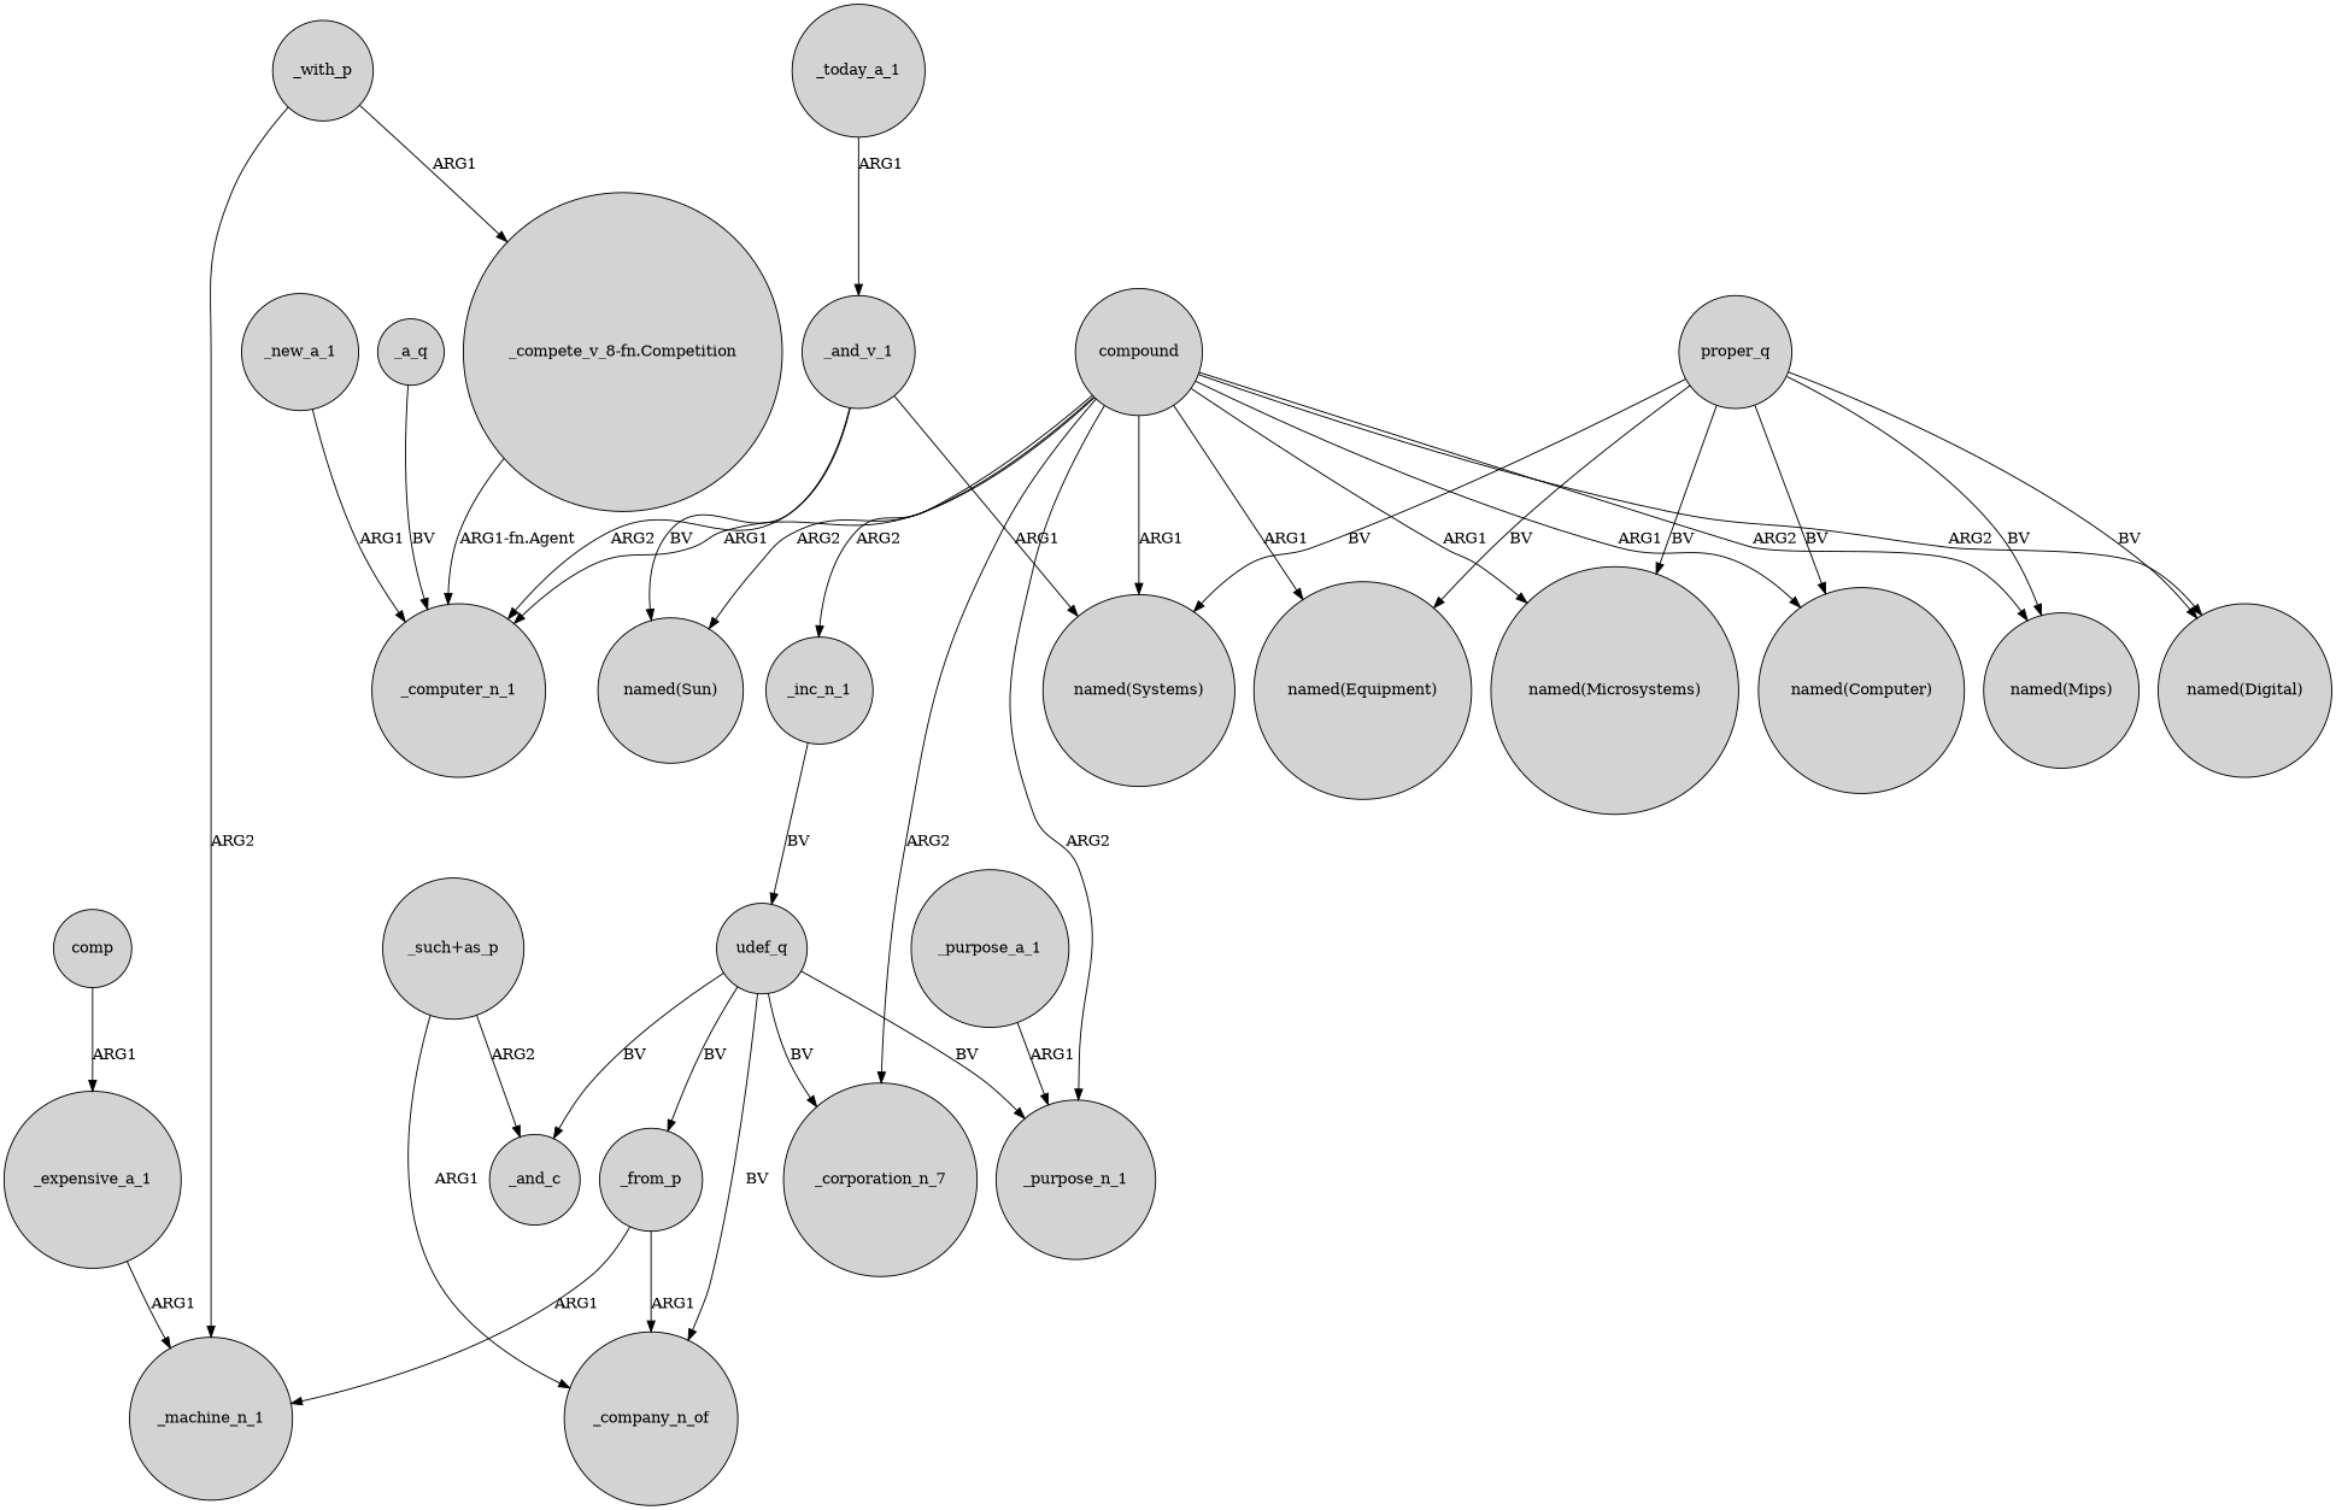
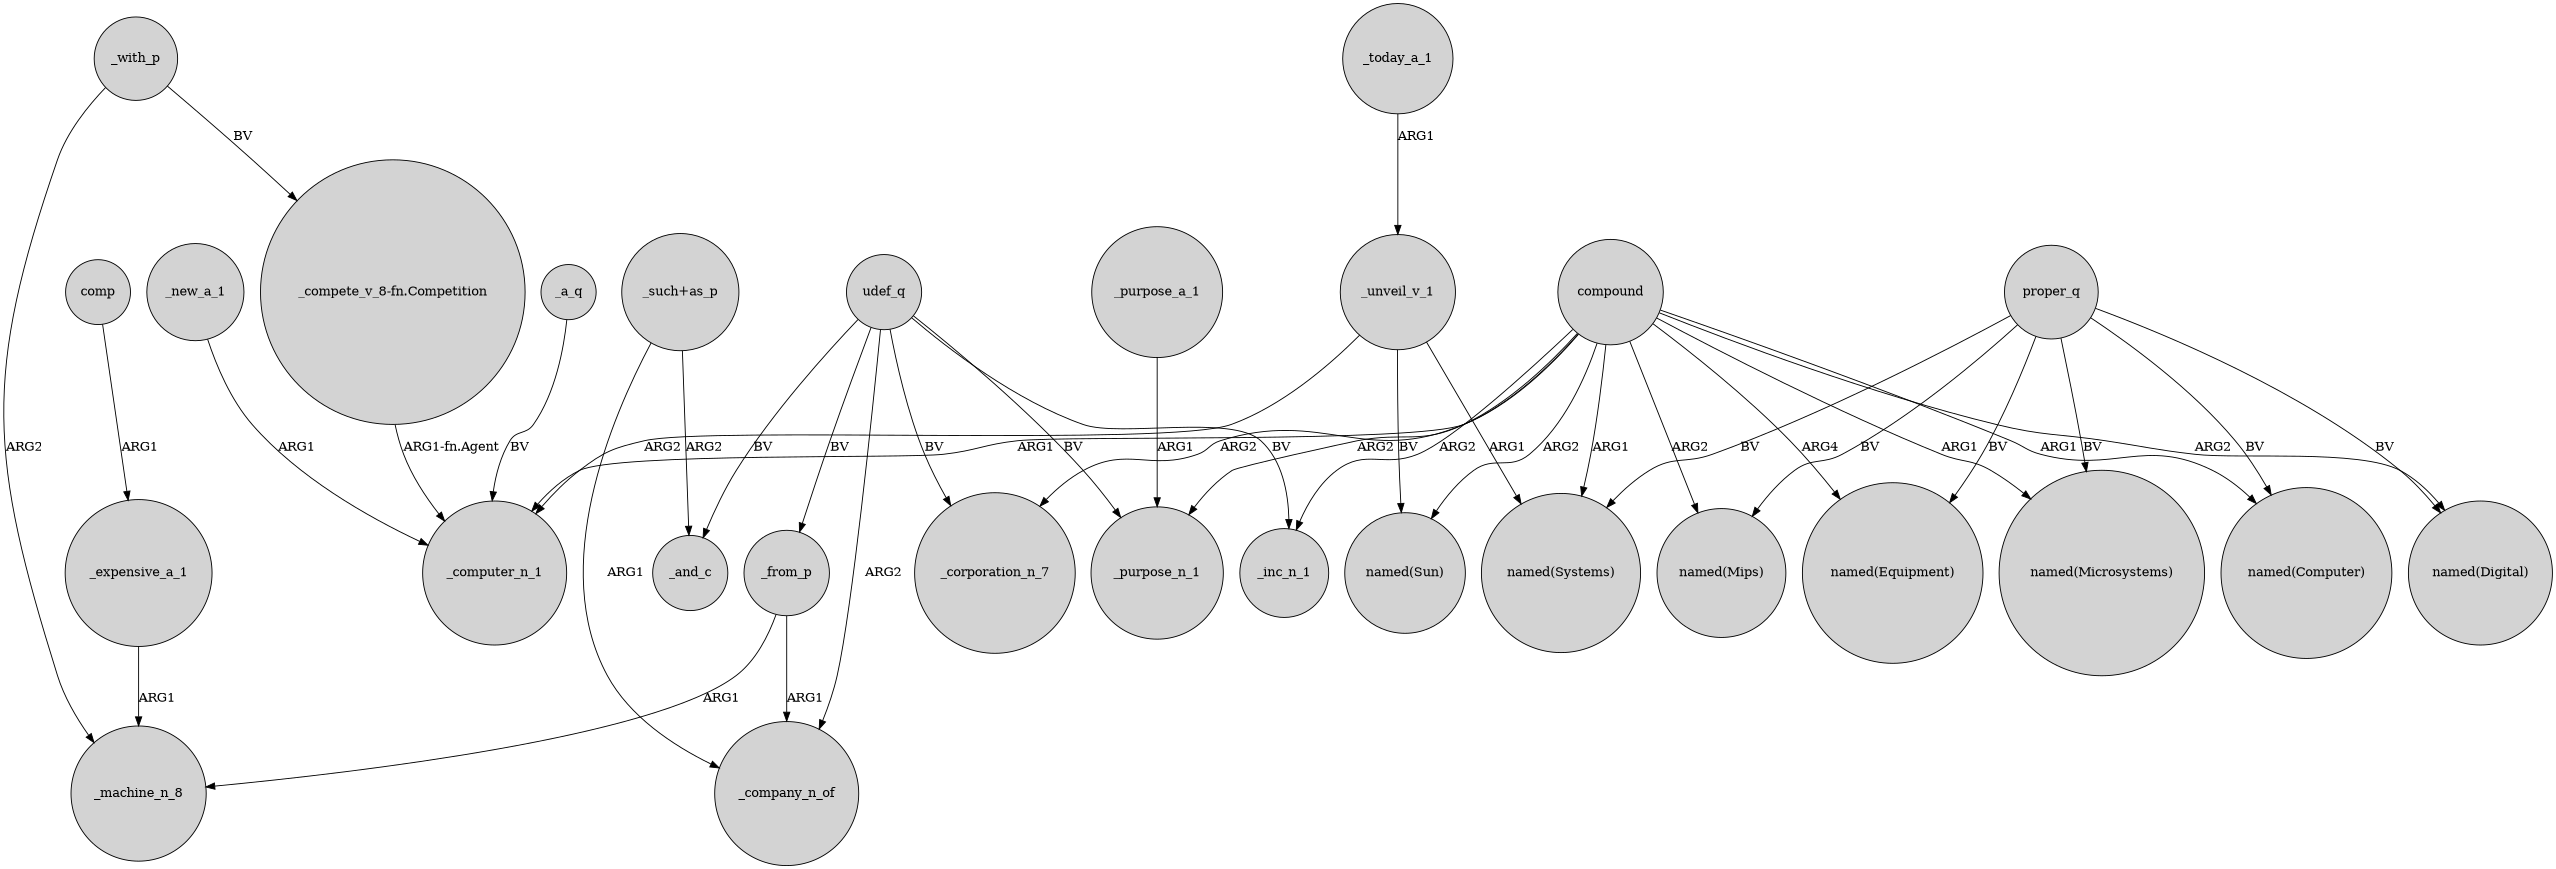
  digraph {
    node [shape=circle style=filled]
    _a_q
    _computer_n_1
    udef_q
    _inc_n_1
    _purpose_n_1
    n6 [label=_corporation_n_7]
    _and_c
    _company_n_of
    _from_p
    _expensive_a_1
-   _machine_n_1
+   _machine_n_1 [label=_machine_n_8]
    n12 [label=_purpose_a_1]
    n13 [label="_compete_v_8-fn.Competition"]
    compound
    "named(Equipment)"
    "named(Microsystems)"
    "named(Computer)"
    "named(Digital)"
    "named(Sun)"
    "named(Systems)"
    "named(Mips)"
    proper_q
    _with_p
    comp
    "_such+as_p"
-   _unveil_v_1 [label=_and_v_1]
+   _unveil_v_1
    _today_a_1
    _new_a_1
    _a_q -> _computer_n_1 [label=BV]
-   _inc_n_1 -> udef_q [label=BV]
+   udef_q -> _inc_n_1 [label=BV]
    udef_q -> _purpose_n_1 [label=BV]
    udef_q -> n6 [label=BV]
    udef_q -> _and_c [label=BV]
-   udef_q -> _company_n_of [label=BV]
+   udef_q -> _company_n_of [label=ARG2]
    udef_q -> _from_p [label=BV]
    _from_p -> _company_n_of [label=ARG1]
    _from_p -> _machine_n_1 [label=ARG1]
    _expensive_a_1 -> _machine_n_1 [label=ARG1]
    n12 -> _purpose_n_1 [label=ARG1]
    n13 -> _computer_n_1 [label="ARG1-fn.Agent"]
    compound -> _computer_n_1 [label=ARG1]
    compound -> _inc_n_1 [label=ARG2]
    compound -> _purpose_n_1 [label=ARG2]
    compound -> n6 [label=ARG2]
-   compound -> "named(Equipment)" [label=ARG1]
+   compound -> "named(Equipment)" [label=ARG4]
    compound -> "named(Microsystems)" [label=ARG1]
    compound -> "named(Computer)" [label=ARG1]
    compound -> "named(Digital)" [label=ARG2]
    compound -> "named(Sun)" [label=ARG2]
    compound -> "named(Systems)" [label=ARG1]
    compound -> "named(Mips)" [label=ARG2]
    proper_q -> "named(Equipment)" [label=BV]
    proper_q -> "named(Microsystems)" [label=BV]
    proper_q -> "named(Computer)" [label=BV]
    proper_q -> "named(Digital)" [label=BV]
    proper_q -> "named(Systems)" [label=BV]
    proper_q -> "named(Mips)" [label=BV]
    _with_p -> _machine_n_1 [label=ARG2]
-   _with_p -> n13 [label=ARG1]
+   _with_p -> n13 [label=BV]
    comp -> _expensive_a_1 [label=ARG1]
    "_such+as_p" -> _and_c [label=ARG2]
    "_such+as_p" -> _company_n_of [label=ARG1]
    _unveil_v_1 -> _computer_n_1 [label=ARG2]
    _unveil_v_1 -> "named(Sun)" [label=BV]
    _unveil_v_1 -> "named(Systems)" [label=ARG1]
    _today_a_1 -> _unveil_v_1 [label=ARG1]
    _new_a_1 -> _computer_n_1 [label=ARG1]
  }
